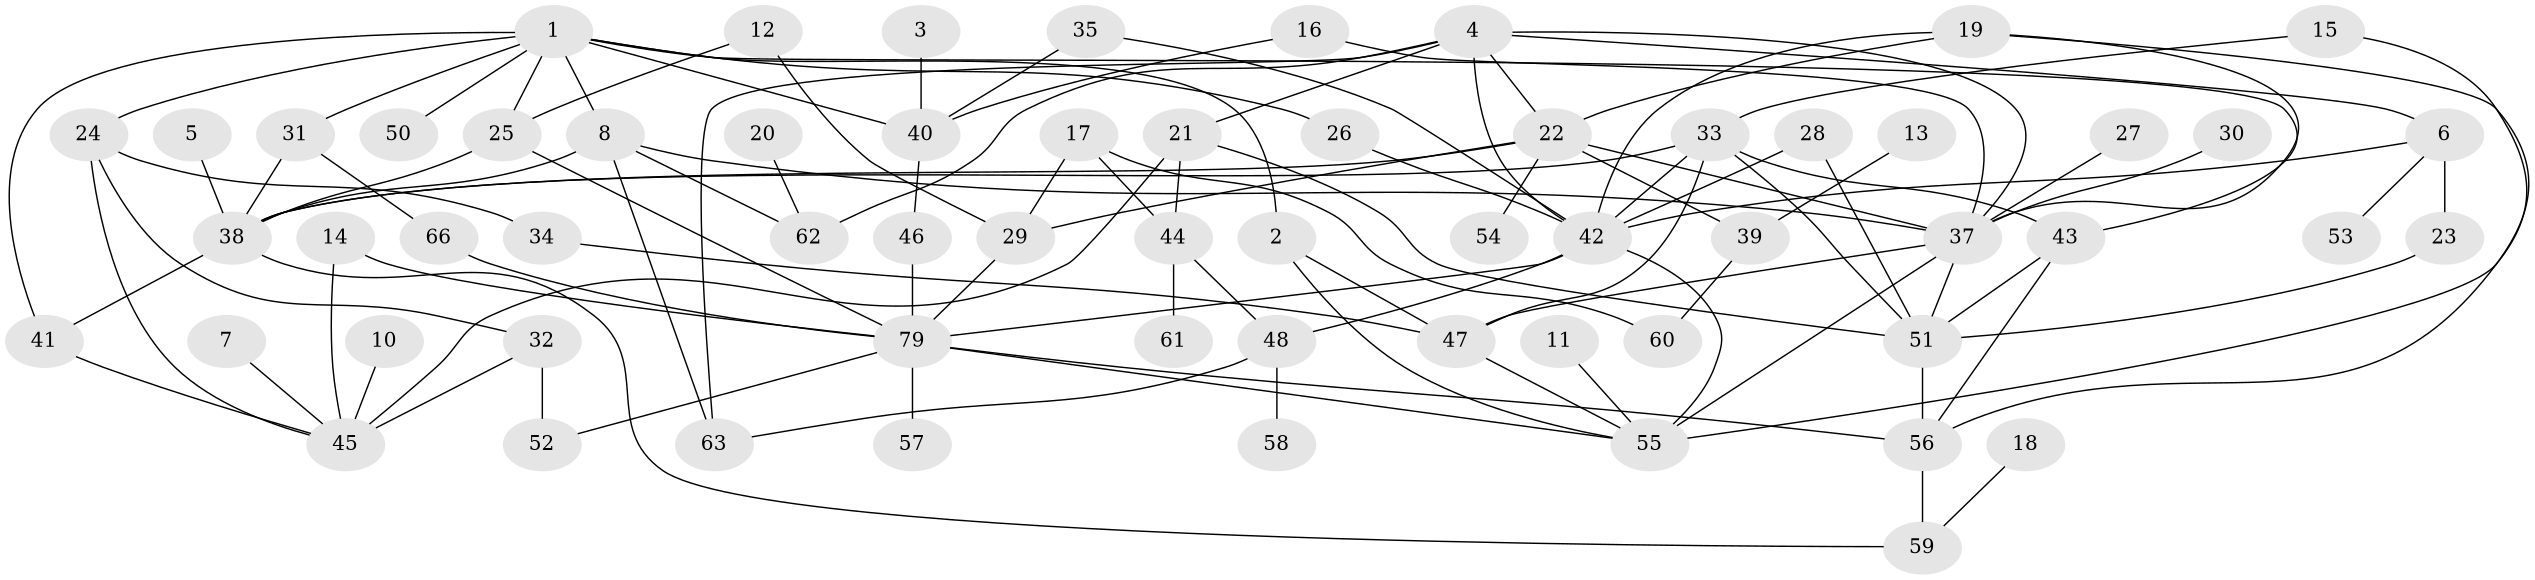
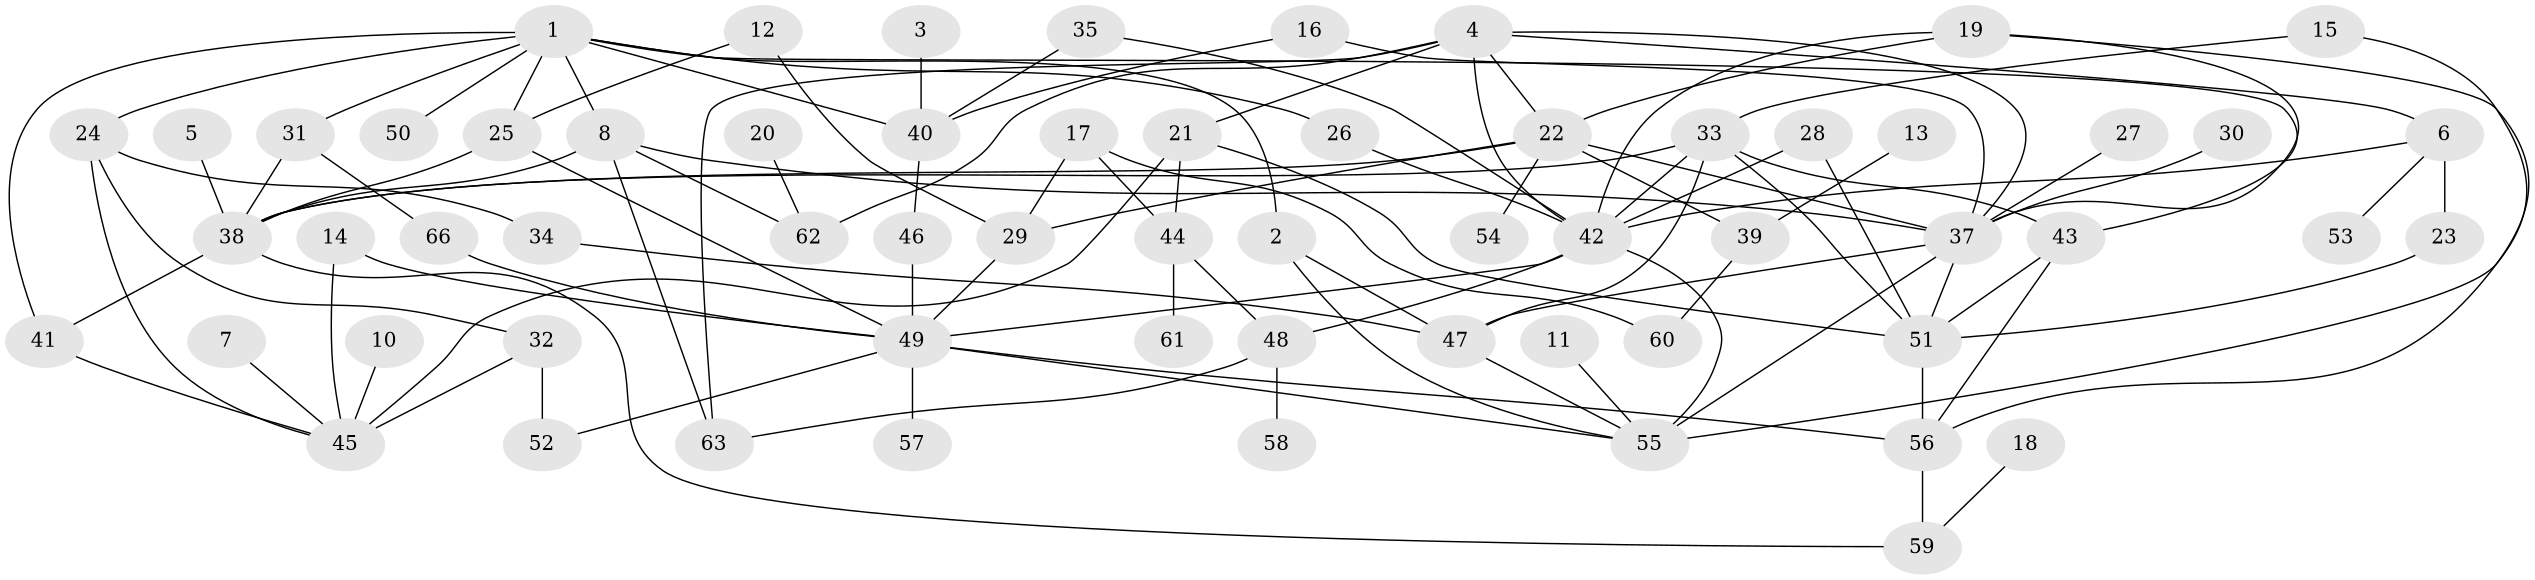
  graph {
    node [color=gray90 style=filled]
    edge [weight=1.0]
    1
    2
    8
    24
    25
    26
    31
    40
    41
    43
    50
    47
    55
    37
    62
    63
    38
    45
    32
    34
-   49 [label=79]
+   49
    42
    n23 [label=66]
    46
    56
    51
    3
    4
    6
    21
    22
    23
    53
    44
    29
    39
    54
    48
    5
    59
    7
    14
    10
    11
    12
    13
    60
    52
    57
    15
    33
    16
    17
    61
    18
    19
    20
    27
    28
    30
    35
    58
    1 -- 2
    1 -- 8
    1 -- 24
    1 -- 25
    1 -- 26
    1 -- 31
    1 -- 40
    1 -- 41
    1 -- 43
    1 -- 50
    2 -- 47
    2 -- 55
    8 -- 37
    8 -- 62
    8 -- 63 [weight=2.0]
    8 -- 38
    24 -- 45
    24 -- 32
    24 -- 34
    25 -- 38 [weight=2.0]
    25 -- 49
    26 -- 42
    31 -- 38
    31 -- n23
    40 -- 46
    41 -- 45 [weight=2.0]
    43 -- 56
    43 -- 51
    47 -- 55
    37 -- 47
    37 -- 55 [weight=2.0]
    37 -- 51
    38 -- 41 [weight=2.0]
    38 -- 59
    32 -- 45
    32 -- 52
    34 -- 47
    49 -- 55
    49 -- 56
    49 -- 52
    49 -- 57
    42 -- 55
    42 -- 49
    42 -- 48
    n23 -- 49
    46 -- 49
    56 -- 59
    51 -- 56
    3 -- 40
    4 -- 37
    4 -- 62
    4 -- 63
    4 -- 42
    4 -- 6
    4 -- 21
    4 -- 22
    6 -- 42
    6 -- 23
    6 -- 53
    21 -- 45 [weight=2.0]
    21 -- 51
    21 -- 44
    22 -- 37
    22 -- 38
    22 -- 29
    22 -- 39
    22 -- 54
    23 -- 51
    44 -- 48
    44 -- 61 [weight=2.0]
    29 -- 49
    39 -- 60
    48 -- 63
    48 -- 58
    5 -- 38
    7 -- 45
    14 -- 45
    14 -- 49
    10 -- 45 [weight=2.0]
    11 -- 55
    12 -- 25
    12 -- 29
    13 -- 39
    15 -- 55
    15 -- 33
    33 -- 43
    33 -- 47
    33 -- 38
    33 -- 42
    33 -- 51
    16 -- 40
    16 -- 37
    17 -- 44
    17 -- 29
    17 -- 60
    18 -- 59
    19 -- 37
    19 -- 42
    19 -- 56
    19 -- 22
    20 -- 62
    27 -- 37
    28 -- 42
    28 -- 51
    30 -- 37
    35 -- 40
    35 -- 42
  }
